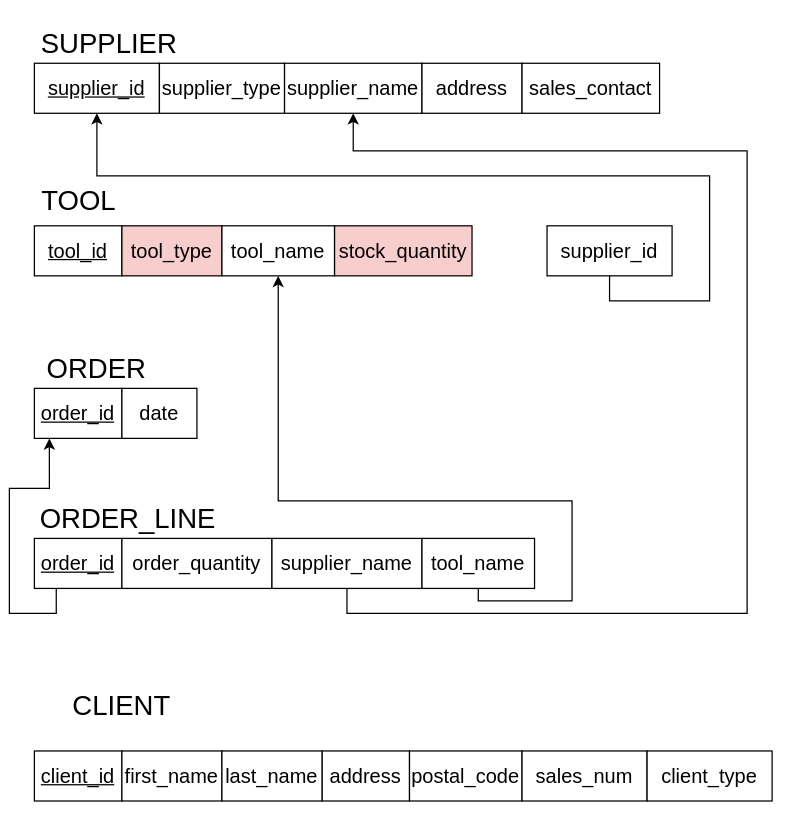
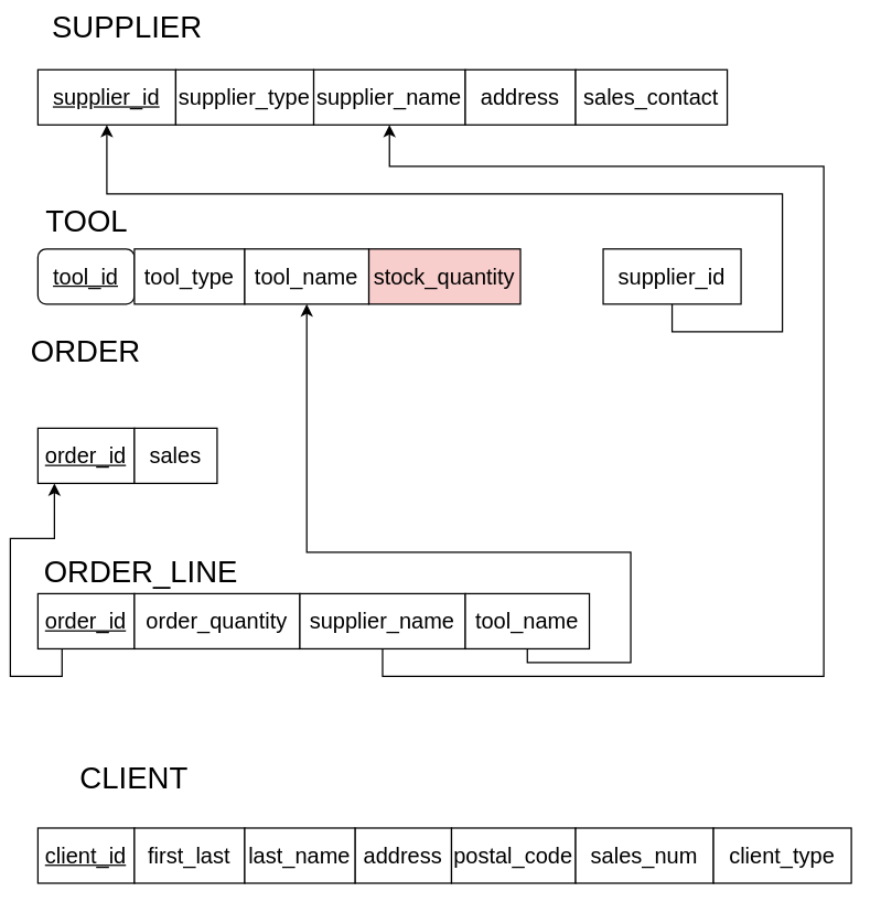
  <mxCell id="0" />
  <mxCell id="1" parent="0" />
- <mxCell id="2" value="SUPPLIER" style="text;html=1;strokeColor=none;fillColor=none;align=center;verticalAlign=middle;whiteSpace=wrap;rounded=0;fontSize=22;" vertex="1" parent="1"><mxGeometry x="20" y="20" width="120" height="30" as="geometry" /></mxCell>
+ <mxCell id="2" value="SUPPLIER" style="text;html=1;strokeColor=none;fillColor=none;align=center;verticalAlign=middle;whiteSpace=wrap;rounded=0;fontSize=22;" vertex="1" parent="1"><mxGeometry x="25" y="5" width="120" height="30" as="geometry" /></mxCell>
  <mxCell id="3" value="supplier_id" style="whiteSpace=wrap;html=1;align=center;fontSize=16;fontStyle=4" vertex="1" parent="1"><mxGeometry x="20" y="50" width="100" height="40" as="geometry" /></mxCell>
  <mxCell id="4" value="supplier_name" style="whiteSpace=wrap;html=1;align=center;fontSize=16;" vertex="1" parent="1"><mxGeometry x="220" y="50" width="110" height="40" as="geometry" /></mxCell>
  <mxCell id="5" value="supplier_type" style="whiteSpace=wrap;html=1;align=center;fontSize=16;" vertex="1" parent="1"><mxGeometry x="120" y="50" width="100" height="40" as="geometry" /></mxCell>
  <mxCell id="6" value="address" style="whiteSpace=wrap;html=1;align=center;fontSize=16;" vertex="1" parent="1"><mxGeometry x="330" y="50" width="80" height="40" as="geometry" /></mxCell>
  <mxCell id="7" value="sales_contact" style="whiteSpace=wrap;html=1;align=center;fontSize=16;" vertex="1" parent="1"><mxGeometry x="410" y="50" width="110" height="40" as="geometry" /></mxCell>
  <mxCell id="8" value="TOOL" style="text;strokeColor=none;fillColor=none;spacingLeft=4;spacingRight=4;overflow=hidden;rotatable=0;points=[[0,0.5],[1,0.5]];portConstraint=eastwest;fontSize=22;" vertex="1" parent="1"><mxGeometry x="20" y="140" width="80" height="40" as="geometry" /></mxCell>
- <mxCell id="9" value="tool_id" style="whiteSpace=wrap;html=1;align=center;fontSize=16;fontStyle=4" vertex="1" parent="1"><mxGeometry x="20" y="180" width="70" height="40" as="geometry" /></mxCell>
- <mxCell id="10" value="tool_type" style="whiteSpace=wrap;html=1;align=center;fontSize=16;fontStyle=0;fillColor=#f8cecc;" vertex="1" parent="1"><mxGeometry x="90" y="180" width="80" height="40" as="geometry" /></mxCell>
+ <mxCell id="9" value="tool_id" style="whiteSpace=wrap;html=1;align=center;fontSize=16;fontStyle=4;rounded=1;" vertex="1" parent="1"><mxGeometry x="20" y="180" width="70" height="40" as="geometry" /></mxCell>
+ <mxCell id="10" value="tool_type" style="whiteSpace=wrap;html=1;align=center;fontSize=16;fontStyle=0" vertex="1" parent="1"><mxGeometry x="90" y="180" width="80" height="40" as="geometry" /></mxCell>
  <mxCell id="11" value="stock_quantity" style="whiteSpace=wrap;html=1;align=center;fontSize=16;fillColor=#f8cecc;" vertex="1" parent="1"><mxGeometry x="260" y="180" width="110" height="40" as="geometry" /></mxCell>
  <mxCell id="12" value="tool_name" style="whiteSpace=wrap;html=1;align=center;fontSize=16;" vertex="1" parent="1"><mxGeometry x="170" y="180" width="90" height="40" as="geometry" /></mxCell>
  <mxCell id="13" value="" style="edgeStyle=orthogonalEdgeStyle;rounded=0;orthogonalLoop=1;jettySize=auto;html=1;fontSize=22;exitX=0.5;exitY=1;exitDx=0;exitDy=0;entryX=0.5;entryY=1;entryDx=0;entryDy=0;" edge="1" parent="1" source="14" target="3"><mxGeometry relative="1" as="geometry"><Array as="points"><mxPoint x="480" y="240" /><mxPoint x="560" y="240" /><mxPoint x="560" y="140" /><mxPoint x="70" y="140" /></Array></mxGeometry></mxCell>
  <mxCell id="14" value="supplier_id" style="whiteSpace=wrap;html=1;align=center;fontSize=16;" vertex="1" parent="1"><mxGeometry x="430" y="180" width="100" height="40" as="geometry" /></mxCell>
- <mxCell id="15" value="ORDER" style="text;html=1;strokeColor=none;fillColor=none;align=center;verticalAlign=middle;whiteSpace=wrap;rounded=0;fontSize=22;" vertex="1" parent="1"><mxGeometry x="20" y="280" width="100" height="30" as="geometry" /></mxCell>
+ <mxCell id="15" value="ORDER" style="text;html=1;strokeColor=none;fillColor=none;align=center;verticalAlign=middle;whiteSpace=wrap;rounded=0;fontSize=22;" vertex="1" parent="1"><mxGeometry x="5" y="240" width="100" height="30" as="geometry" /></mxCell>
  <mxCell id="16" value="" style="edgeStyle=orthogonalEdgeStyle;rounded=0;orthogonalLoop=1;jettySize=auto;html=1;fontSize=22;entryX=0.171;entryY=1;entryDx=0;entryDy=0;entryPerimeter=0;exitX=0.25;exitY=1;exitDx=0;exitDy=0;" edge="1" parent="1" source="30" target="17"><mxGeometry relative="1" as="geometry" /></mxCell>
  <mxCell id="17" value="order_id" style="whiteSpace=wrap;html=1;align=center;fontSize=16;fontStyle=4" vertex="1" parent="1"><mxGeometry x="20" y="310" width="70" height="40" as="geometry" /></mxCell>
  <mxCell id="18" value="" style="edgeStyle=orthogonalEdgeStyle;rounded=0;orthogonalLoop=1;jettySize=auto;html=1;fontSize=22;exitX=0.5;exitY=1;exitDx=0;exitDy=0;entryX=0.5;entryY=1;entryDx=0;entryDy=0;" edge="1" parent="1" source="33" target="12"><mxGeometry relative="1" as="geometry"><Array as="points"><mxPoint x="375" y="480" /><mxPoint x="450" y="480" /><mxPoint x="450" y="400" /><mxPoint x="215" y="400" /></Array></mxGeometry></mxCell>
  <mxCell id="19" value="" style="edgeStyle=orthogonalEdgeStyle;rounded=0;orthogonalLoop=1;jettySize=auto;html=1;fontSize=22;exitX=0.5;exitY=1;exitDx=0;exitDy=0;entryX=0.5;entryY=1;entryDx=0;entryDy=0;" edge="1" parent="1" source="32" target="4"><mxGeometry relative="1" as="geometry"><Array as="points"><mxPoint x="270" y="490" /><mxPoint x="590" y="490" /><mxPoint x="590" y="120" /><mxPoint x="275" y="120" /></Array></mxGeometry></mxCell>
- <mxCell id="20" value="date" style="whiteSpace=wrap;html=1;align=center;fontSize=16;fontStyle=0" vertex="1" parent="1"><mxGeometry x="90" y="310" width="60" height="40" as="geometry" /></mxCell>
+ <mxCell id="20" value="sales" style="whiteSpace=wrap;html=1;align=center;fontSize=16;fontStyle=0" vertex="1" parent="1"><mxGeometry x="90" y="310" width="60" height="40" as="geometry" /></mxCell>
  <mxCell id="21" value="CLIENT" style="text;html=1;strokeColor=none;fillColor=none;align=center;verticalAlign=middle;whiteSpace=wrap;rounded=0;fontSize=22;" vertex="1" parent="1"><mxGeometry x="40" y="550" width="100" height="30" as="geometry" /></mxCell>
  <mxCell id="22" value="client_id" style="whiteSpace=wrap;html=1;align=center;fontSize=16;fontStyle=4" vertex="1" parent="1"><mxGeometry x="20" y="600" width="70" height="40" as="geometry" /></mxCell>
- <mxCell id="23" value="first_name" style="whiteSpace=wrap;html=1;align=center;fontSize=16;fontStyle=0" vertex="1" parent="1"><mxGeometry x="90" y="600" width="80" height="40" as="geometry" /></mxCell>
+ <mxCell id="23" value="first_last" style="whiteSpace=wrap;html=1;align=center;fontSize=16;fontStyle=0" vertex="1" parent="1"><mxGeometry x="90" y="600" width="80" height="40" as="geometry" /></mxCell>
  <mxCell id="24" value="address" style="whiteSpace=wrap;html=1;align=center;fontSize=16;" vertex="1" parent="1"><mxGeometry x="250" y="600" width="70" height="40" as="geometry" /></mxCell>
  <mxCell id="25" value="last_name" style="whiteSpace=wrap;html=1;align=center;fontSize=16;" vertex="1" parent="1"><mxGeometry x="170" y="600" width="80" height="40" as="geometry" /></mxCell>
  <mxCell id="26" value="postal_code" style="whiteSpace=wrap;html=1;align=center;fontSize=16;" vertex="1" parent="1"><mxGeometry x="320" y="600" width="90" height="40" as="geometry" /></mxCell>
  <mxCell id="27" value="sales_num" style="whiteSpace=wrap;html=1;align=center;fontSize=16;" vertex="1" parent="1"><mxGeometry x="410" y="600" width="100" height="40" as="geometry" /></mxCell>
  <mxCell id="28" value="client_type" style="whiteSpace=wrap;html=1;align=center;fontSize=16;" vertex="1" parent="1"><mxGeometry x="510" y="600" width="100" height="40" as="geometry" /></mxCell>
  <mxCell id="29" value="ORDER_LINE" style="text;html=1;strokeColor=none;fillColor=none;align=center;verticalAlign=middle;whiteSpace=wrap;rounded=0;fontSize=22;" vertex="1" parent="1"><mxGeometry x="20" y="400" width="150" height="30" as="geometry" /></mxCell>
  <mxCell id="30" value="order_id" style="whiteSpace=wrap;html=1;align=center;fontSize=16;fontStyle=4" vertex="1" parent="1"><mxGeometry x="20" y="430" width="70" height="40" as="geometry" /></mxCell>
  <mxCell id="31" value="order_quantity" style="whiteSpace=wrap;html=1;align=center;fontSize=16;fontStyle=0" vertex="1" parent="1"><mxGeometry x="90" y="430" width="120" height="40" as="geometry" /></mxCell>
  <mxCell id="32" value="supplier_name" style="whiteSpace=wrap;html=1;align=center;fontSize=16;fontStyle=0" vertex="1" parent="1"><mxGeometry x="210" y="430" width="120" height="40" as="geometry" /></mxCell>
  <mxCell id="33" value="tool_name" style="whiteSpace=wrap;html=1;align=center;fontSize=16;fontStyle=0" vertex="1" parent="1"><mxGeometry x="330" y="430" width="90" height="40" as="geometry" /></mxCell>
